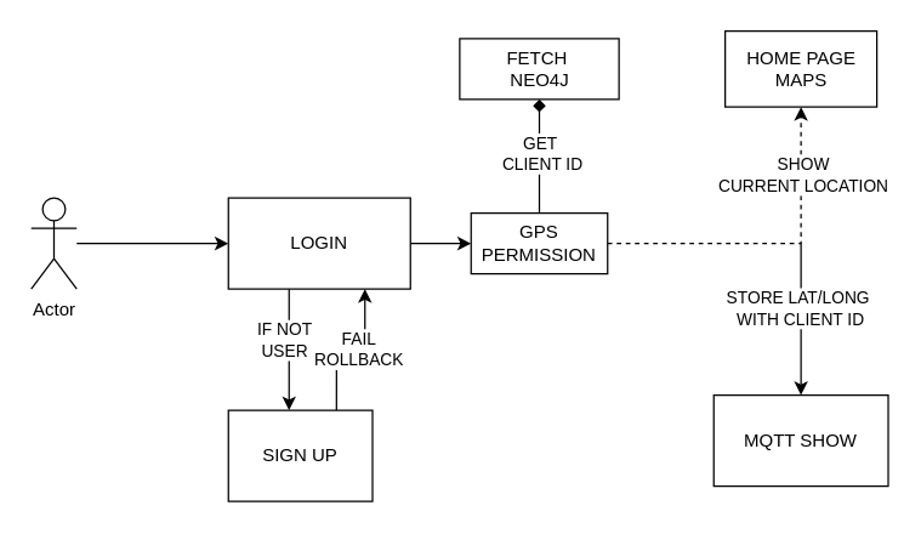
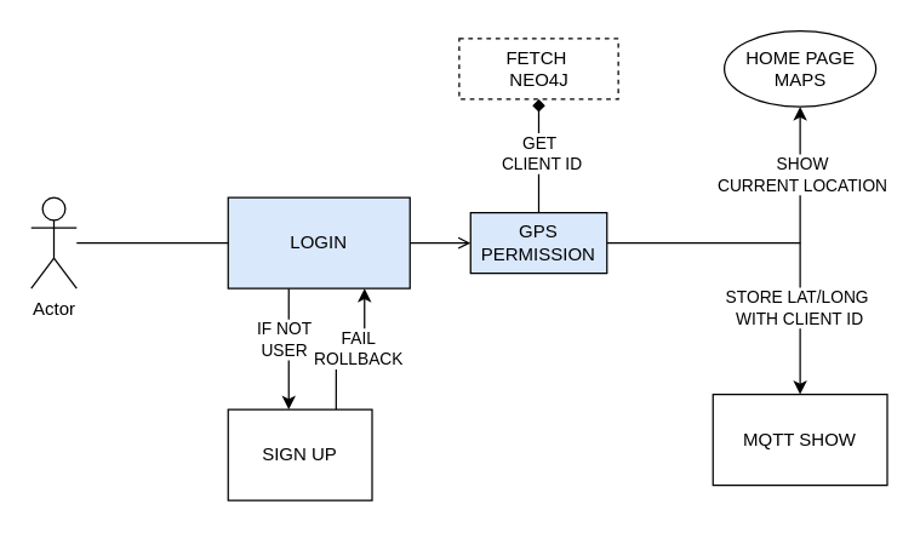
  <mxCell id="0" />
  <mxCell id="1" parent="0" />
  <mxCell id="2" value="" style="edgeStyle=orthogonalEdgeStyle;rounded=0;orthogonalLoop=1;jettySize=auto;html=1;" edge="1" parent="1" source="4" target="7"><mxGeometry relative="1" as="geometry"><Array as="points"><mxPoint x="190" y="250" /><mxPoint x="190" y="250" /></Array></mxGeometry></mxCell>
  <mxCell id="3" value="IF NOT &lt;br&gt;USER" style="edgeLabel;html=1;align=center;verticalAlign=middle;resizable=0;points=[];" vertex="1" connectable="0" parent="2"><mxGeometry x="-0.236" y="-1" relative="1" as="geometry"><mxPoint x="-3" y="2" as="offset" /></mxGeometry></mxCell>
- <mxCell id="4" value="LOGIN" style="rounded=0;whiteSpace=wrap;html=1;" vertex="1" parent="1"><mxGeometry x="150" y="130" width="120" height="60" as="geometry" /></mxCell>
+ <mxCell id="4" value="LOGIN" style="rounded=0;whiteSpace=wrap;html=1;fillColor=#dae8fc;" vertex="1" parent="1"><mxGeometry x="150" y="130" width="120" height="60" as="geometry" /></mxCell>
  <mxCell id="5" style="edgeStyle=orthogonalEdgeStyle;rounded=0;orthogonalLoop=1;jettySize=auto;html=1;exitX=0.75;exitY=0;exitDx=0;exitDy=0;entryX=0.75;entryY=1;entryDx=0;entryDy=0;" edge="1" parent="1" source="7" target="4"><mxGeometry relative="1" as="geometry" /></mxCell>
  <mxCell id="6" value="FAIL&lt;br&gt;ROLLBACK" style="edgeLabel;html=1;align=center;verticalAlign=middle;resizable=0;points=[];" vertex="1" connectable="0" parent="5"><mxGeometry x="0.1" y="1" relative="1" as="geometry"><mxPoint as="offset" /></mxGeometry></mxCell>
  <mxCell id="7" value="SIGN UP" style="rounded=0;whiteSpace=wrap;html=1;" vertex="1" parent="1"><mxGeometry x="150" y="270" width="95" height="60" as="geometry" /></mxCell>
- <mxCell id="8" value="FETCH&amp;nbsp;&lt;br&gt;NEO4J" style="rounded=0;whiteSpace=wrap;html=1;" vertex="1" parent="1"><mxGeometry x="302.5" y="25" width="105" height="40" as="geometry" /></mxCell>
+ <mxCell id="8" value="FETCH&amp;nbsp;&lt;br&gt;NEO4J" style="rounded=0;whiteSpace=wrap;html=1;dashed=1;" vertex="1" parent="1"><mxGeometry x="302.5" y="25" width="105" height="40" as="geometry" /></mxCell>
  <mxCell id="9" value="MQTT SHOW" style="rounded=0;whiteSpace=wrap;html=1;" vertex="1" parent="1"><mxGeometry x="470" y="260" width="115" height="60" as="geometry" /></mxCell>
- <mxCell id="10" value="" style="edgeStyle=orthogonalEdgeStyle;rounded=0;orthogonalLoop=1;jettySize=auto;html=1;" edge="1" parent="1" source="4" target="15"><mxGeometry relative="1" as="geometry"><mxPoint x="270" y="160" as="sourcePoint" /><mxPoint x="564" y="100" as="targetPoint" /></mxGeometry></mxCell>
- <mxCell id="11" style="edgeStyle=orthogonalEdgeStyle;rounded=0;orthogonalLoop=1;jettySize=auto;html=1;dashed=1;" edge="1" parent="1" source="15" target="16"><mxGeometry relative="1" as="geometry"><mxPoint x="460" y="160" as="targetPoint" /><Array as="points"><mxPoint x="430" y="160" /><mxPoint x="430" y="160" /></Array></mxGeometry></mxCell>
+ <mxCell id="10" value="" style="edgeStyle=orthogonalEdgeStyle;rounded=0;orthogonalLoop=1;jettySize=auto;html=1;endArrow=open;" edge="1" parent="1" source="4" target="15"><mxGeometry relative="1" as="geometry"><mxPoint x="270" y="160" as="sourcePoint" /><mxPoint x="564" y="100" as="targetPoint" /></mxGeometry></mxCell>
+ <mxCell id="11" style="edgeStyle=orthogonalEdgeStyle;rounded=0;orthogonalLoop=1;jettySize=auto;html=1;" edge="1" parent="1" source="15" target="16"><mxGeometry relative="1" as="geometry"><mxPoint x="460" y="160" as="targetPoint" /><Array as="points"><mxPoint x="430" y="160" /><mxPoint x="430" y="160" /></Array></mxGeometry></mxCell>
  <mxCell id="12" value="SHOW&lt;br&gt;CURRENT LOCATION" style="edgeLabel;html=1;align=center;verticalAlign=middle;resizable=0;points=[];" vertex="1" connectable="0" parent="11"><mxGeometry x="0.59" y="-1" relative="1" as="geometry"><mxPoint as="offset" /></mxGeometry></mxCell>
  <mxCell id="13" style="edgeStyle=orthogonalEdgeStyle;rounded=0;orthogonalLoop=1;jettySize=auto;html=1;endArrow=diamond;" edge="1" parent="1" source="15" target="8"><mxGeometry relative="1" as="geometry"><Array as="points"><mxPoint x="355" y="110" /><mxPoint x="355" y="110" /></Array></mxGeometry></mxCell>
  <mxCell id="14" value="GET&amp;nbsp;&lt;br&gt;CLIENT ID" style="edgeLabel;html=1;align=center;verticalAlign=middle;resizable=0;points=[];" vertex="1" connectable="0" parent="13"><mxGeometry x="0.057" y="-1" relative="1" as="geometry"><mxPoint as="offset" /></mxGeometry></mxCell>
- <mxCell id="15" value="GPS&lt;br&gt;PERMISSION" style="rounded=0;whiteSpace=wrap;html=1;" vertex="1" parent="1"><mxGeometry x="310" y="140" width="90" height="40" as="geometry" /></mxCell>
- <mxCell id="16" value="HOME PAGE&lt;br&gt;MAPS" style="rounded=0;whiteSpace=wrap;html=1;" vertex="1" parent="1"><mxGeometry x="477.5" y="20" width="100" height="50" as="geometry" /></mxCell>
+ <mxCell id="15" value="GPS&lt;br&gt;PERMISSION" style="rounded=0;whiteSpace=wrap;html=1;fillColor=#dae8fc;" vertex="1" parent="1"><mxGeometry x="310" y="140" width="90" height="40" as="geometry" /></mxCell>
+ <mxCell id="16" value="HOME PAGE&lt;br&gt;MAPS" style="ellipse;whiteSpace=wrap;html=1;" vertex="1" parent="1"><mxGeometry x="477.5" y="20" width="100" height="50" as="geometry" /></mxCell>
  <mxCell id="17" value="" style="endArrow=classic;html=1;rounded=0;entryX=0.5;entryY=0;entryDx=0;entryDy=0;" edge="1" parent="1" target="9"><mxGeometry width="50" height="50" relative="1" as="geometry"><mxPoint x="527.5" y="160" as="sourcePoint" /><mxPoint x="437.5" y="240" as="targetPoint" /></mxGeometry></mxCell>
  <mxCell id="18" value="STORE LAT/LONG&amp;nbsp;&lt;br&gt;WITH CLIENT ID" style="edgeLabel;html=1;align=center;verticalAlign=middle;resizable=0;points=[];" vertex="1" connectable="0" parent="17"><mxGeometry x="-0.16" y="-1" relative="1" as="geometry"><mxPoint as="offset" /></mxGeometry></mxCell>
- <mxCell id="19" style="edgeStyle=orthogonalEdgeStyle;rounded=0;orthogonalLoop=1;jettySize=auto;html=1;entryX=0;entryY=0.5;entryDx=0;entryDy=0;" edge="1" parent="1" source="20" target="4"><mxGeometry relative="1" as="geometry" /></mxCell>
+ <mxCell id="19" style="edgeStyle=orthogonalEdgeStyle;rounded=0;orthogonalLoop=1;jettySize=auto;html=1;entryX=0;entryY=0.5;entryDx=0;entryDy=0;endArrow=none;" edge="1" parent="1" source="20" target="4"><mxGeometry relative="1" as="geometry" /></mxCell>
  <mxCell id="20" value="Actor" style="shape=umlActor;verticalLabelPosition=bottom;verticalAlign=top;html=1;outlineConnect=0;" vertex="1" parent="1"><mxGeometry x="20" y="130" width="30" height="60" as="geometry" /></mxCell>
